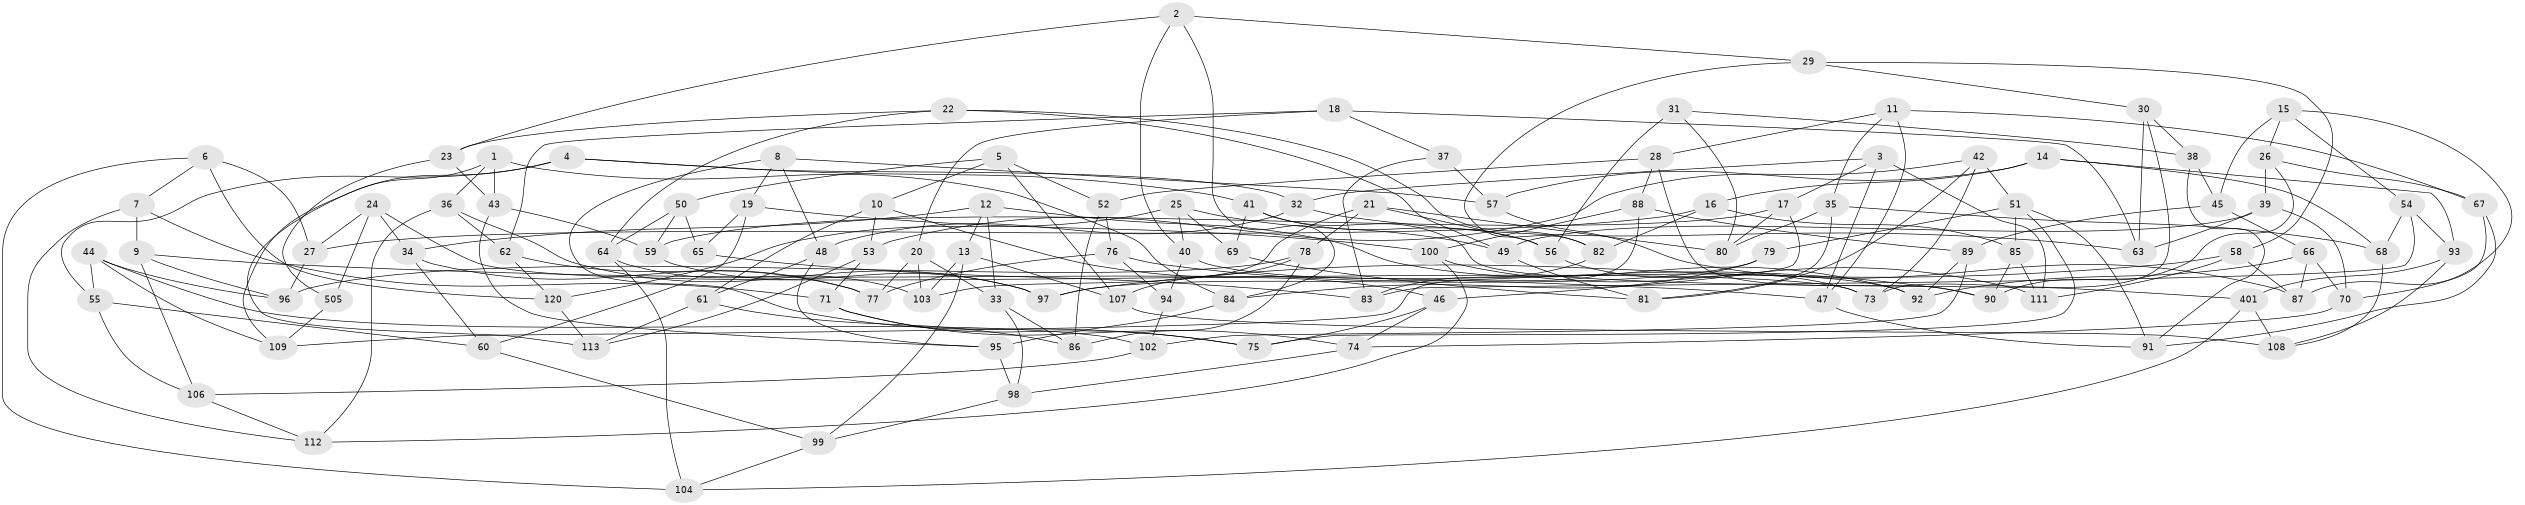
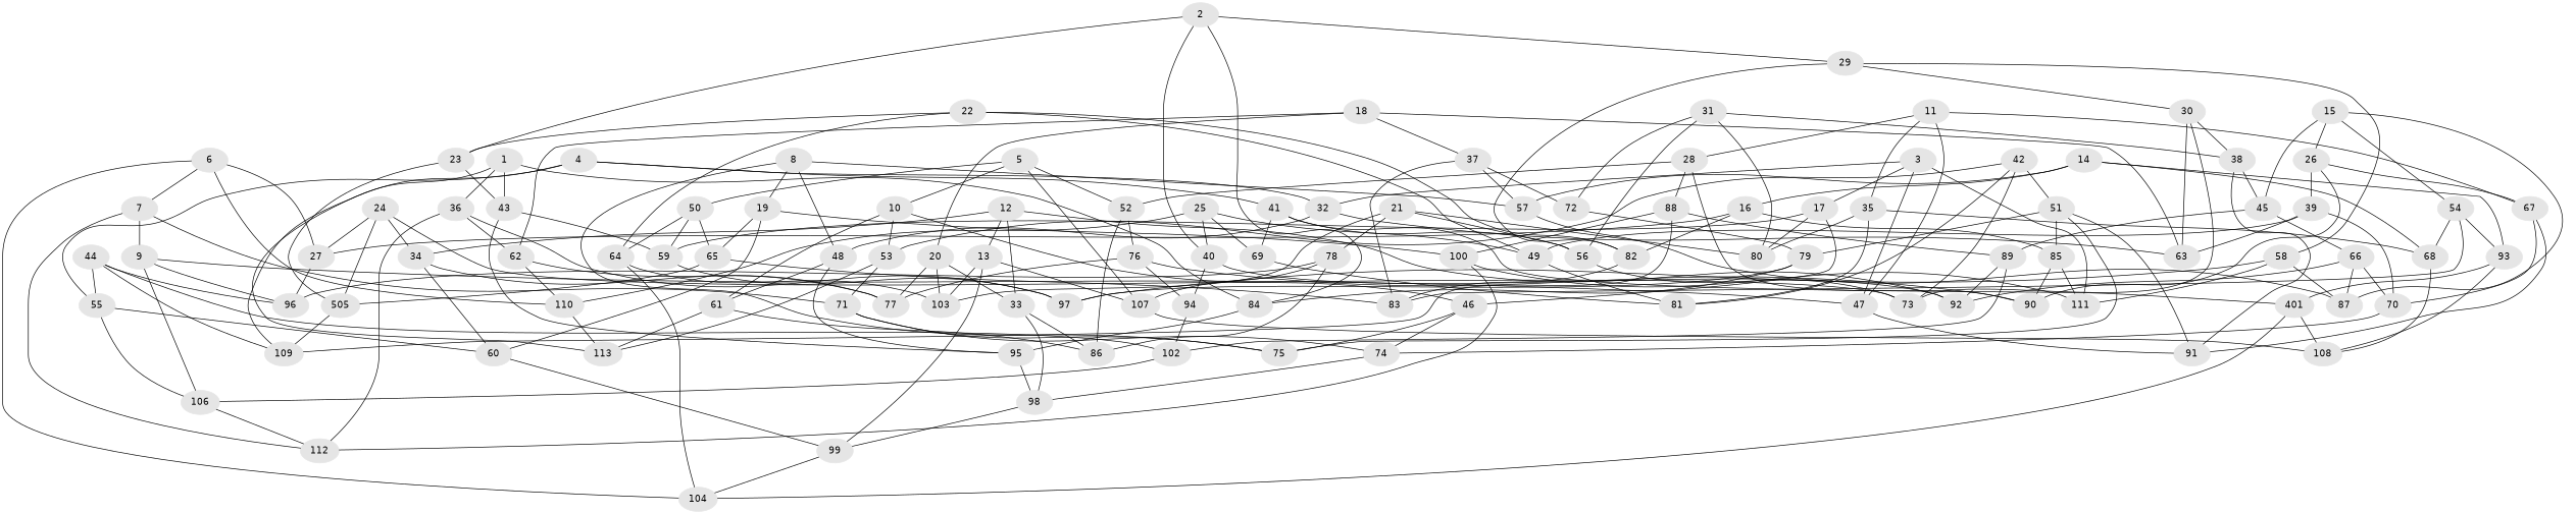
  graph {
    fontname="DejaVu Sans"
    node [color=gray90 fontname="DejaVu Sans" style=filled]
    edge [fontname="DejaVu Sans"]
    1
    36
    43
    84
    113
    112
    62
    97
    59
    95
    2
    23
    29
    40
    n15 [label=505]
    82
    30
    58
    92
    94
    3
    17
    32
    47
    111
    46
    80
    48
    63
    91
    4
    41
    55
    109
    56
    69
    n37 [label=401]
    106
    60
    5
    10
    50
    52
    107
    53
    61
    65
    64
    86
    76
    108
    6
    7
    27
    104
-   110 [label=120]
+   110
    9
    71
    96
    75
    74
    8
    19
    57
    100
    87
    11
    28
    35
    67
    90
    88
    68
    81
    70
    12
    13
    33
    34
    99
    103
    98
    77
    14
    16
    93
    85
    15
    26
    45
    54
    39
    66
    89
    83
    18
    20
    37
+   72
    21
    78
    73
    22
    49
    24
    25
    38
    31
    79
    102
    42
    51
    44
    1 -- 36
    1 -- 43
    1 -- 84
    1 -- 113
    36 -- 112
    36 -- 62
    36 -- 97
    43 -- 59
    43 -- 95
    84 -- 95
    62 -- 110
    62 -- 77
    59 -- 97
    95 -- 98
    2 -- 84
    2 -- 23
    2 -- 29
    2 -- 40
    23 -- 43
    23 -- n15
    29 -- 82
    29 -- 30
    29 -- 58
    40 -- 92
    40 -- 94
    n15 -- 109
    82 -- 83
    30 -- 63
    30 -- 73
    30 -- 38
    58 -- 97
    58 -- 111
    58 -- 87
    94 -- 102
    3 -- 17
    3 -- 32
    3 -- 47
    3 -- 111
    17 -- 59
    17 -- 46
    17 -- 80
    32 -- 48
    32 -- 63
    47 -- 91
    46 -- 75
    46 -- 74
    48 -- 95
    48 -- 61
    4 -- 32
    4 -- 41
    4 -- 55
    4 -- 109
    41 -- 56
    41 -- 69
    41 -- n37
    55 -- 106
    55 -- 60
    56 -- 73
    69 -- 81
    n37 -- 108
    n37 -- 104
    106 -- 112
    60 -- 99
    5 -- 10
    5 -- 50
    5 -- 52
    5 -- 107
    10 -- 46
    10 -- 53
    10 -- 61
    50 -- 59
    50 -- 65
    50 -- 64
    52 -- 86
    52 -- 76
    107 -- 108
    53 -- 113
    53 -- 71
    61 -- 113
    61 -- 86
+   65 -- n15
    65 -- 83
    64 -- 104
    64 -- 103
    76 -- 94
    76 -- 90
    76 -- 77
    6 -- 7
    6 -- 27
    6 -- 104
    6 -- 110
    7 -- 112
    7 -- 9
    7 -- 71
    27 -- 96
    110 -- 113
    9 -- 47
    9 -- 106
    9 -- 96
    71 -- 75
    71 -- 74
    74 -- 98
    8 -- 48
    8 -- 75
    8 -- 19
    8 -- 57
    19 -- 60
    19 -- 65
    19 -- 100
    57 -- 87
    100 -- 112
    100 -- 111
    11 -- 47
    11 -- 28
    11 -- 35
    11 -- 67
    28 -- 52
    28 -- 90
    28 -- 88
    35 -- 80
    35 -- 68
    35 -- 81
    67 -- 91
    67 -- 70
    88 -- 109
    88 -- 100
    88 -- 89
    68 -- 108
    70 -- 74
    12 -- 92
    12 -- 13
    12 -- 33
    12 -- 34
    13 -- 107
    13 -- 99
    13 -- 103
    33 -- 86
    33 -- 98
    34 -- 60
    34 -- 77
    99 -- 104
    98 -- 99
    14 -- 57
    14 -- 68
    14 -- 16
    14 -- 93
    16 -- 82
    16 -- 27
    16 -- 85
    93 -- n37
    93 -- 108
    85 -- 111
    85 -- 90
    15 -- 87
    15 -- 26
    15 -- 45
    15 -- 54
    26 -- 67
    26 -- 90
    26 -- 39
    45 -- 66
    45 -- 89
    54 -- 68
    54 -- 93
    54 -- 83
    39 -- 63
    39 -- 70
    39 -- 49
    66 -- 92
    66 -- 87
    66 -- 70
    89 -- 92
    89 -- 102
    18 -- 62
    18 -- 63
    18 -- 20
    18 -- 37
    20 -- 33
    20 -- 103
    20 -- 77
    37 -- 57
    37 -- 83
+   37 -- 72
+   72 -- 79
    21 -- 80
    21 -- 56
    21 -- 103
    21 -- 78
    78 -- 107
    78 -- 86
    78 -- 96
    22 -- 23
    22 -- 82
    22 -- 64
    22 -- 49
    49 -- 81
    24 -- n15
    24 -- 27
    24 -- 34
    24 -- 73
    25 -- 40
    25 -- 69
    25 -- 110
    25 -- 49
    38 -- 91
    38 -- 45
    31 -- 80
    31 -- 56
+   31 -- 72
    31 -- 38
    79 -- 84
    79 -- 97
    102 -- 106
    42 -- 53
    42 -- 81
    42 -- 73
    42 -- 51
    51 -- 91
    51 -- 75
    51 -- 85
    51 -- 79
    44 -- 55
    44 -- 109
    44 -- 96
    44 -- 102
  }
